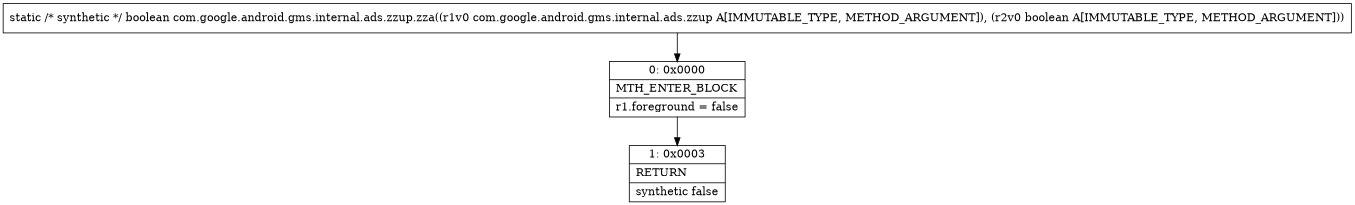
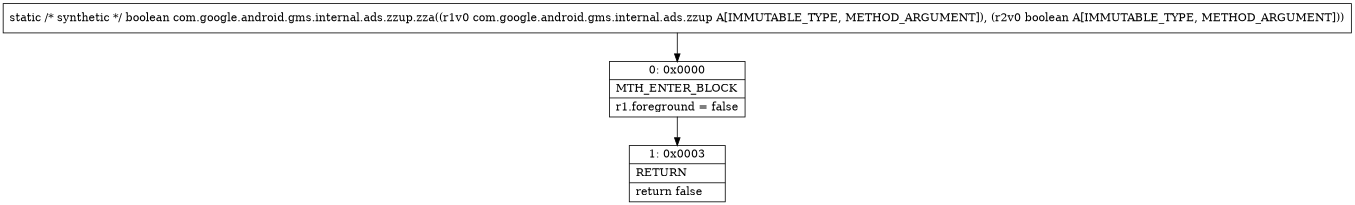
  digraph {
    node [shape=record]
    n1 [label="{0\:\ 0x0000|MTH_ENTER_BLOCK\l|r1.foreground = false\l}"]
-   n2 [label="{1\:\ 0x0003|RETURN\l|synthetic false\l}"]
+   n2 [label="{1\:\ 0x0003|RETURN\l|return false\l}"]
    n3 [label="{static \/* synthetic *\/ boolean com.google.android.gms.internal.ads.zzup.zza((r1v0 com.google.android.gms.internal.ads.zzup A[IMMUTABLE_TYPE, METHOD_ARGUMENT]), (r2v0 boolean A[IMMUTABLE_TYPE, METHOD_ARGUMENT])) }"]
    n1 -> n2
    n3 -> n1
  }
